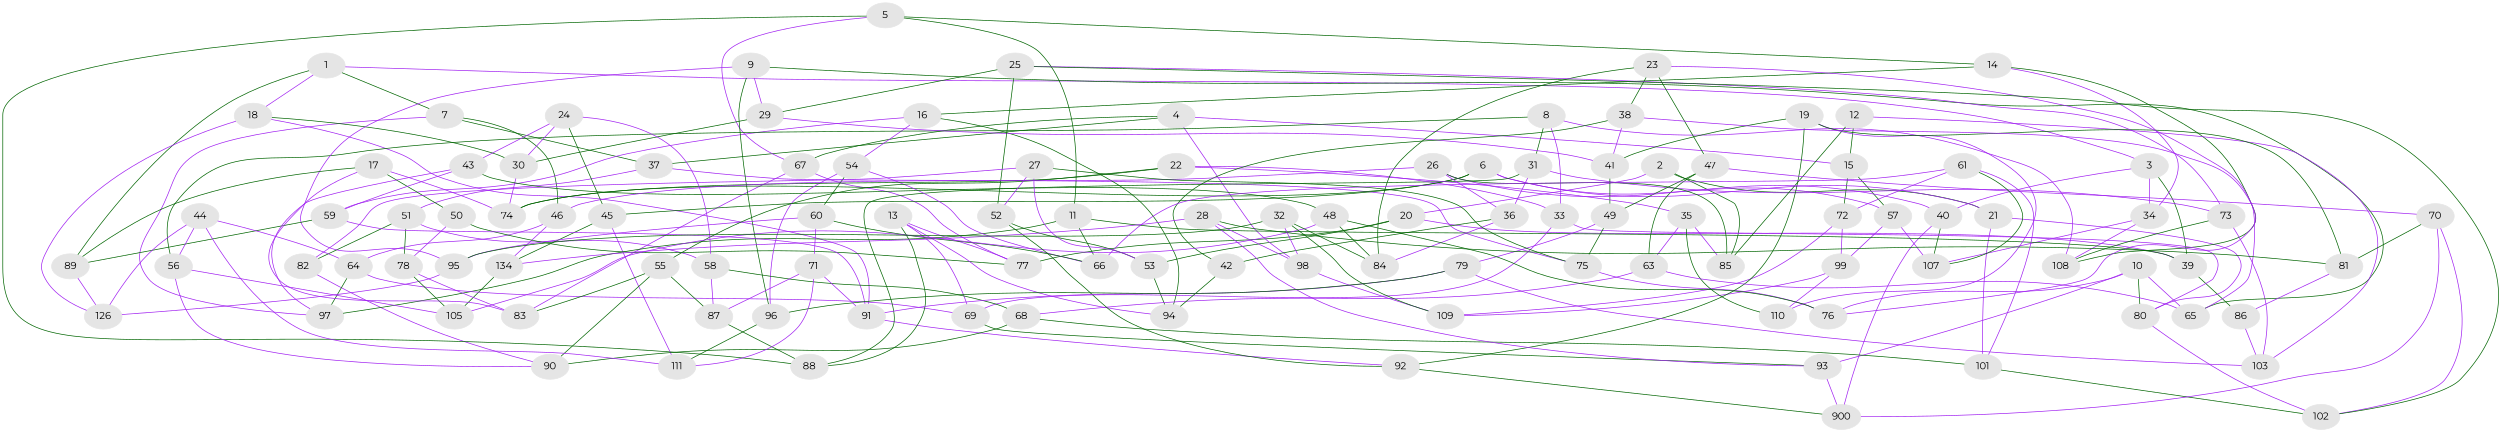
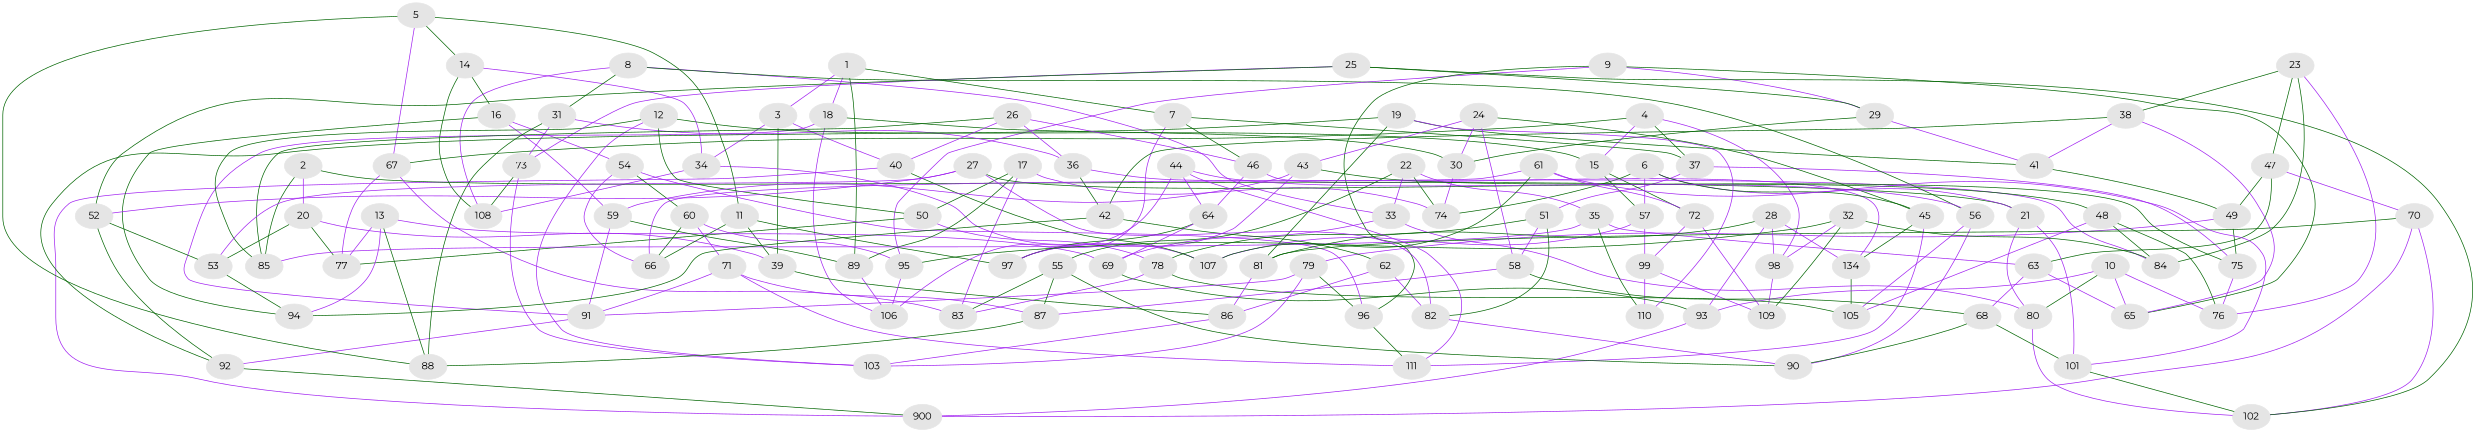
  graph {
    fontname=Montserrat
    node [color=gray90 fontname=Montserrat style=filled]
    edge [color=purple fontname=Montserrat]
    1
    3
    7
    18
    89
    34
    39
    40
    37
    46
    97
    30
-   106 [label=126]
+   106
    91
    2
    20
    21
    85
    77
    53
    80
    101
+   62
    82
    86
    108
    107
    n28 [label=900]
    4
    15
    67
    98
    57
    72
    75
    51
    83
    109
    5
    11
    14
    88
    66
    16
    6
    45
    74
    n48 [label=134]
    111
    99
    64
    8
    31
    33
    56
    73
    36
    69
    105
    90
    9
    29
    65
    95
    96
    41
    10
    76
    93
    102
    12
    50
    103
    78
    13
    94
    54
    59
    60
    17
    19
    110
    81
    92
    49
    22
    35
    55
    63
    87
    23
    38
    47
    84
    42
    70
    24
    43
    58
    48
    68
    25
    52
    26
    27
    28
    32
    79
    44
    71
    61
    1 -- 3
    1 -- 7 [color=darkgreen]
    1 -- 18
    1 -- 89 [color=darkgreen]
    3 -- 34
    3 -- 39 [color=darkgreen]
    3 -- 40
    7 -- 37 [color=darkgreen]
    7 -- 46 [color=darkgreen]
    7 -- 97
    18 -- 30 [color=darkgreen]
    18 -- 106
    18 -- 91
    89 -- 106
    34 -- 108
    34 -- 107
    39 -- 86 [color=darkgreen]
    40 -- 107 [color=darkgreen]
    40 -- n28
    37 -- 75
    37 -- 51
    46 -- n48
    46 -- 64
    30 -- 74
    91 -- 92
    2 -- 20
    2 -- 21 [color=darkgreen]
    2 -- 85 [color=darkgreen]
    20 -- 39
    20 -- 77 [color=darkgreen]
    20 -- 53 [color=darkgreen]
    21 -- 80
    21 -- 101
    53 -- 94 [color=darkgreen]
    80 -- 102
    101 -- 102 [color=darkgreen]
+   62 -- 82
+   62 -- 86
    82 -- 90
    86 -- 103
    4 -- 37 [color=darkgreen]
    4 -- 15
    4 -- 67 [color=darkgreen]
    4 -- 98
    15 -- 57 [color=darkgreen]
    15 -- 72 [color=darkgreen]
    67 -- 77
    67 -- 83
    98 -- 109
    57 -- 107
    57 -- 99
    72 -- 109
    72 -- 99
    75 -- 76
    51 -- 82 [color=darkgreen]
    51 -- 78 [color=darkgreen]
    51 -- 58
    5 -- 67
    5 -- 11 [color=darkgreen]
    5 -- 14 [color=darkgreen]
    5 -- 88 [color=darkgreen]
    11 -- 39 [color=darkgreen]
    11 -- 97 [color=darkgreen]
    11 -- 66 [color=darkgreen]
    14 -- 34
    14 -- 108 [color=darkgreen]
    14 -- 16 [color=darkgreen]
    16 -- 94 [color=darkgreen]
    16 -- 54
    16 -- 59
    6 -- 21
    6 -- 57
    6 -- 45 [color=darkgreen]
    6 -- 74 [color=darkgreen]
    45 -- n48 [color=darkgreen]
    45 -- 111
    n48 -- 105 [color=darkgreen]
    99 -- 109
    99 -- 110
    64 -- 97 [color=darkgreen]
    64 -- 69
    8 -- 108
    8 -- 31 [color=darkgreen]
    8 -- 33
    8 -- 56 [color=darkgreen]
    31 -- 88 [color=darkgreen]
    31 -- 73
    31 -- 36
    33 -- 80
    33 -- 69
    56 -- 105
    56 -- 90
    73 -- 108 [color=darkgreen]
    73 -- 103
    36 -- 84
    36 -- 42 [color=darkgreen]
    69 -- 93 [color=darkgreen]
    9 -- 29
    9 -- 65 [color=darkgreen]
    9 -- 95
    9 -- 96 [color=darkgreen]
    29 -- 30 [color=darkgreen]
    29 -- 41
    95 -- 106
    96 -- 111 [color=darkgreen]
    41 -- 49 [color=darkgreen]
    10 -- 80 [color=darkgreen]
    10 -- 65
    10 -- 76
    10 -- 93
    93 -- n28
    12 -- 85 [color=darkgreen]
    12 -- 15 [color=darkgreen]
+   12 -- 50 [color=darkgreen]
    12 -- 103
    50 -- 77 [color=darkgreen]
    50 -- 78
    78 -- 83
    78 -- 105 [color=darkgreen]
    13 -- 77
    13 -- 88 [color=darkgreen]
    13 -- 69
    13 -- 94
    54 -- 66
    54 -- 96
    54 -- 60 [color=darkgreen]
    59 -- 89 [color=darkgreen]
    59 -- 91
    60 -- 66 [color=darkgreen]
    60 -- 95
    60 -- 71
    17 -- 89 [color=darkgreen]
    17 -- 83
    17 -- 74
    17 -- 50 [color=darkgreen]
    19 -- 41 [color=darkgreen]
    19 -- 110
    19 -- 81 [color=darkgreen]
    19 -- 92 [color=darkgreen]
    81 -- 86
    92 -- n28 [color=darkgreen]
    49 -- 75 [color=darkgreen]
    49 -- 79
    22 -- 74 [color=darkgreen]
    22 -- 33
    22 -- 35
    22 -- 55 [color=darkgreen]
    35 -- 85
    35 -- 110 [color=darkgreen]
    35 -- 63
    55 -- 83 [color=darkgreen]
    55 -- 90 [color=darkgreen]
    55 -- 87 [color=darkgreen]
    63 -- 65
    63 -- 68
    87 -- 88 [color=darkgreen]
    23 -- 76
    23 -- 38 [color=darkgreen]
    23 -- 47 [color=darkgreen]
    23 -- 84 [color=darkgreen]
    38 -- 65
    38 -- 41
    38 -- 42 [color=darkgreen]
    47 -- 49 [color=darkgreen]
    47 -- 63 [color=darkgreen]
    47 -- 70
+   42 -- 62 [color=darkgreen]
    42 -- 94 [color=darkgreen]
    70 -- n28
    70 -- 102
    70 -- 81 [color=darkgreen]
    24 -- 30
    24 -- 45 [color=darkgreen]
    24 -- 43
    24 -- 58
    43 -- 97
    43 -- 59
    43 -- 48 [color=darkgreen]
    58 -- 87
    58 -- 68 [color=darkgreen]
    48 -- 105
    48 -- 76 [color=darkgreen]
    48 -- 84 [color=darkgreen]
    68 -- 101 [color=darkgreen]
    68 -- 90 [color=darkgreen]
    25 -- 73
    25 -- 29 [color=darkgreen]
    25 -- 102 [color=darkgreen]
    25 -- 52 [color=darkgreen]
    52 -- 53 [color=darkgreen]
    52 -- 92 [color=darkgreen]
    26 -- 40
    26 -- 46
    26 -- 85 [color=darkgreen]
    26 -- 36
    27 -- 53
    27 -- 82
    27 -- 75 [color=darkgreen]
    27 -- 52
    28 -- 98
    28 -- n48
    28 -- 93
    28 -- 81 [color=darkgreen]
    32 -- 98
    32 -- 109 [color=darkgreen]
    32 -- 95 [color=darkgreen]
    32 -- 84 [color=darkgreen]
    79 -- 91
    79 -- 96 [color=darkgreen]
    79 -- 103
    44 -- 106
    44 -- 111
    44 -- 64
    44 -- 56
    71 -- 91
    71 -- 111
    71 -- 87
    61 -- 101
    61 -- 107 [color=darkgreen]
    61 -- 72
    61 -- 66
  }
